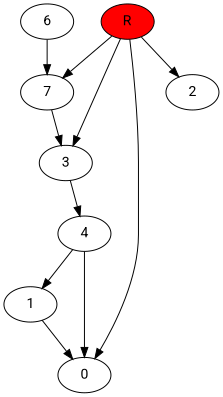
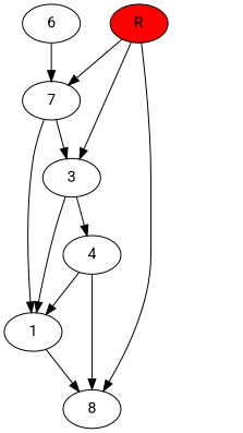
  digraph {
    fontname=Roboto
    node [fontname=Roboto]
    edge [fontname=Roboto]
    1
-   8 [label=0]
+   8
    3
    4
    6
    7
    R [fillcolor="#ff0000" style=filled]
-   2
    1 -> 8
+   3 -> 1
    3 -> 4
    4 -> 1
    4 -> 8
    6 -> 7
+   7 -> 1
    7 -> 3
    R -> 8
    R -> 3
    R -> 7
-   R -> 2
  }
